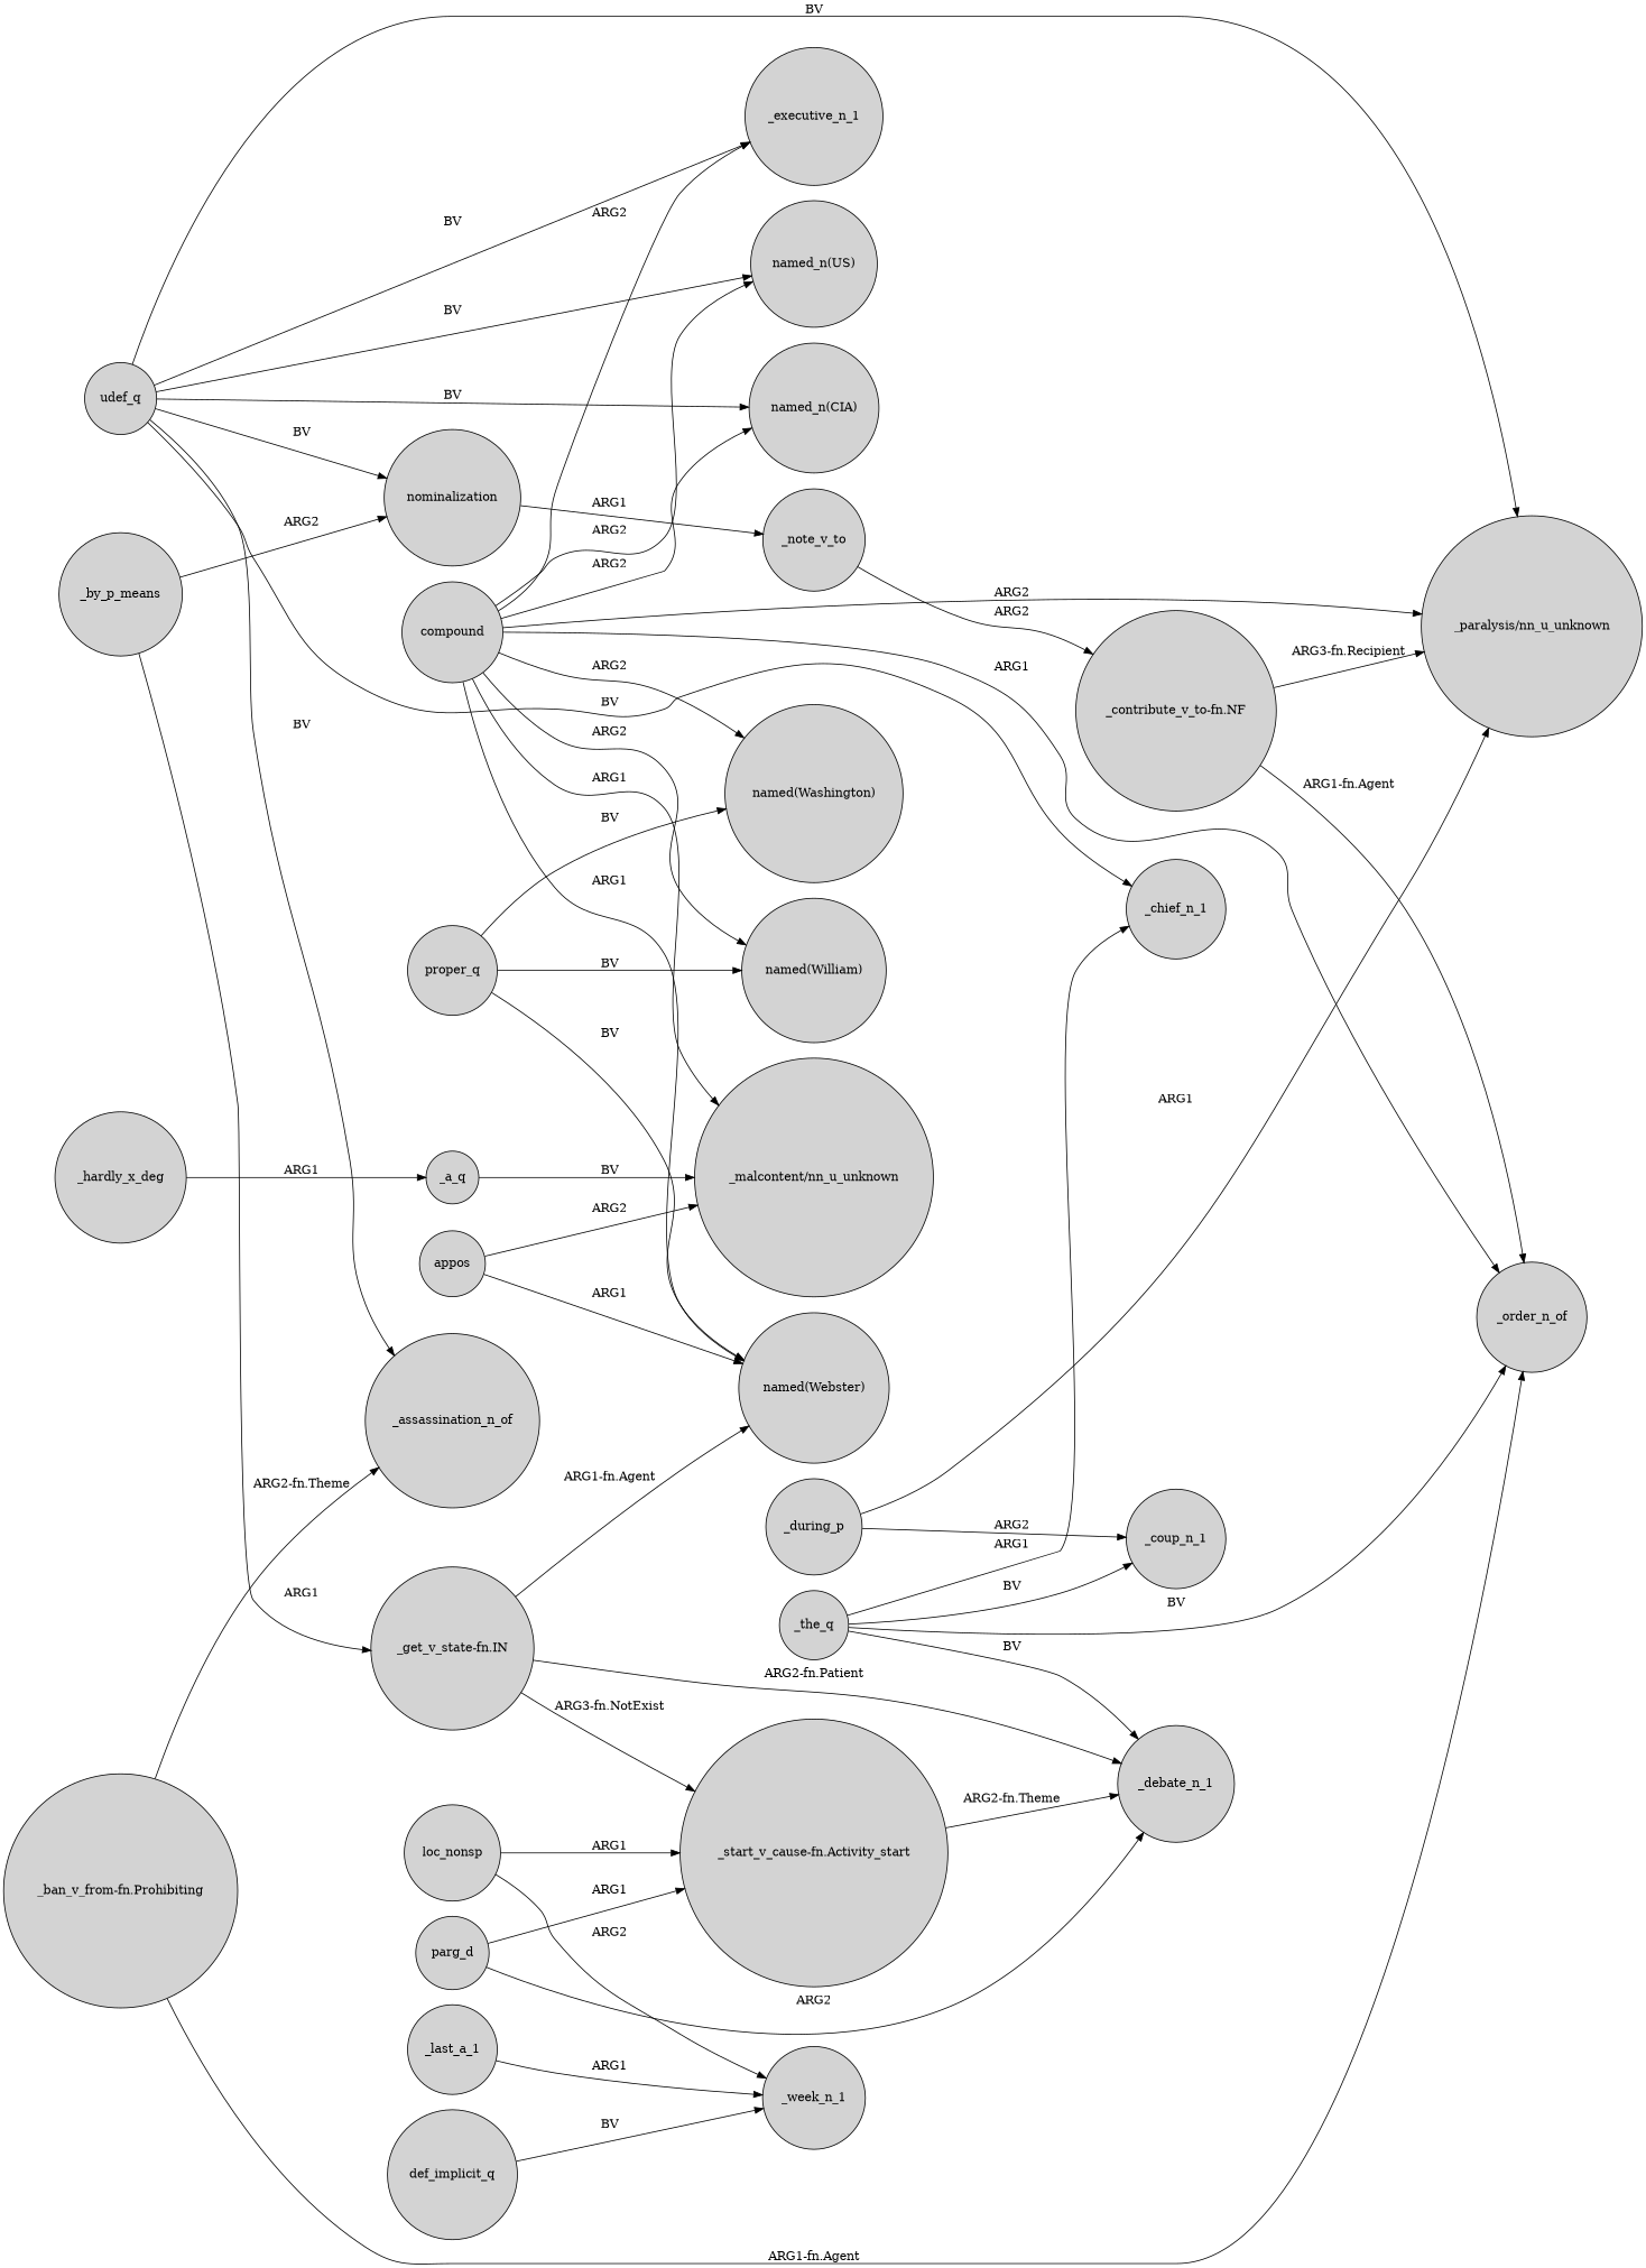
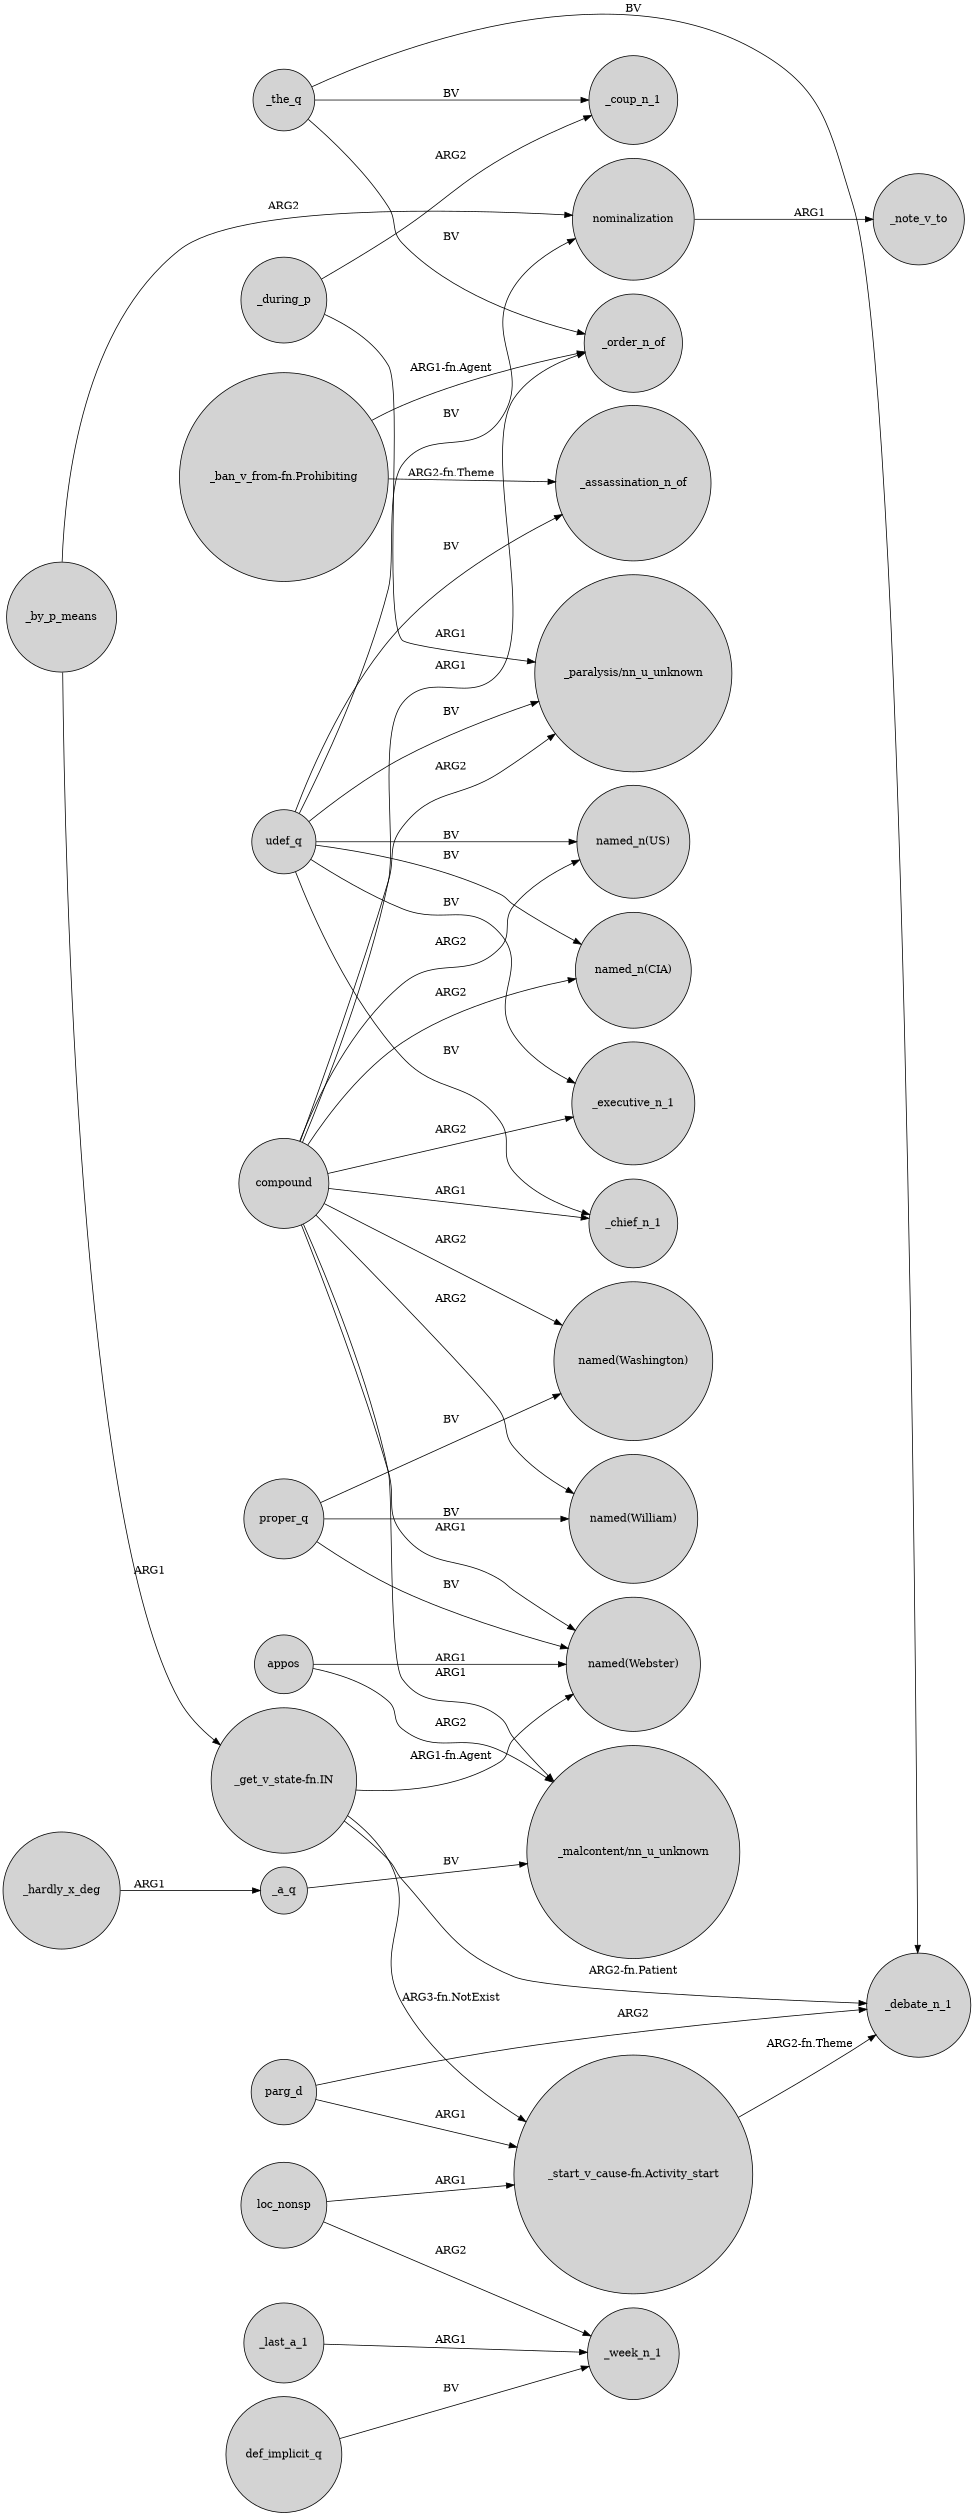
  digraph {
    rankdir=LR
    node [shape=circle style=filled]
    udef_q
    "named_n(US)"
    nominalization
    _executive_n_1
    "_paralysis/nn_u_unknown"
    _chief_n_1
    "named_n(CIA)"
    _assassination_n_of
    _note_v_to
    compound
    "named(Webster)"
    "named(William)"
    _order_n_of
    "_malcontent/nn_u_unknown"
    "named(Washington)"
    def_implicit_q
    _week_n_1
    _by_p_means
    "_get_v_state-fn.IN"
    "_start_v_cause-fn.Activity_start"
    _debate_n_1
-   "_contribute_v_to-fn.NF"
    _the_q
    _coup_n_1
    proper_q
    appos
    parg_d
    _a_q
    loc_nonsp
    _last_a_1
    _during_p
    _hardly_x_deg
    "_ban_v_from-fn.Prohibiting"
    udef_q -> "named_n(US)" [label=BV]
    udef_q -> nominalization [label=BV]
    udef_q -> _executive_n_1 [label=BV]
    udef_q -> "_paralysis/nn_u_unknown" [label=BV]
    udef_q -> _chief_n_1 [label=BV]
    udef_q -> "named_n(CIA)" [label=BV]
    udef_q -> _assassination_n_of [label=BV]
    nominalization -> _note_v_to [label=ARG1]
-   _note_v_to -> "_contribute_v_to-fn.NF" [label=ARG2]
    compound -> "named_n(US)" [label=ARG2]
    compound -> _executive_n_1 [label=ARG2]
    compound -> "_paralysis/nn_u_unknown" [label=ARG2]
-   _the_q -> _chief_n_1 [label=ARG1]
+   compound -> _chief_n_1 [label=ARG1]
    compound -> "named_n(CIA)" [label=ARG2]
    compound -> "named(Webster)" [label=ARG1]
    compound -> "named(William)" [label=ARG2]
    compound -> _order_n_of [label=ARG1]
    compound -> "_malcontent/nn_u_unknown" [label=ARG1]
    compound -> "named(Washington)" [label=ARG2]
    def_implicit_q -> _week_n_1 [label=BV]
    _by_p_means -> nominalization [label=ARG2]
    _by_p_means -> "_get_v_state-fn.IN" [label=ARG1]
    "_get_v_state-fn.IN" -> "named(Webster)" [label="ARG1-fn.Agent"]
    "_get_v_state-fn.IN" -> "_start_v_cause-fn.Activity_start" [label="ARG3-fn.NotExist"]
    "_get_v_state-fn.IN" -> _debate_n_1 [label="ARG2-fn.Patient"]
    "_start_v_cause-fn.Activity_start" -> _debate_n_1 [label="ARG2-fn.Theme"]
-   "_contribute_v_to-fn.NF" -> "_paralysis/nn_u_unknown" [label="ARG3-fn.Recipient"]
-   "_contribute_v_to-fn.NF" -> _order_n_of [label="ARG1-fn.Agent"]
    _the_q -> _order_n_of [label=BV]
    _the_q -> _debate_n_1 [label=BV]
    _the_q -> _coup_n_1 [label=BV]
    proper_q -> "named(Webster)" [label=BV]
    proper_q -> "named(William)" [label=BV]
    proper_q -> "named(Washington)" [label=BV]
    appos -> "named(Webster)" [label=ARG1]
    appos -> "_malcontent/nn_u_unknown" [label=ARG2]
    parg_d -> "_start_v_cause-fn.Activity_start" [label=ARG1]
    parg_d -> _debate_n_1 [label=ARG2]
    _a_q -> "_malcontent/nn_u_unknown" [label=BV]
    loc_nonsp -> _week_n_1 [label=ARG2]
    loc_nonsp -> "_start_v_cause-fn.Activity_start" [label=ARG1]
    _last_a_1 -> _week_n_1 [label=ARG1]
    _during_p -> "_paralysis/nn_u_unknown" [label=ARG1]
    _during_p -> _coup_n_1 [label=ARG2]
    _hardly_x_deg -> _a_q [label=ARG1]
    "_ban_v_from-fn.Prohibiting" -> _assassination_n_of [label="ARG2-fn.Theme"]
    "_ban_v_from-fn.Prohibiting" -> _order_n_of [label="ARG1-fn.Agent"]
  }
